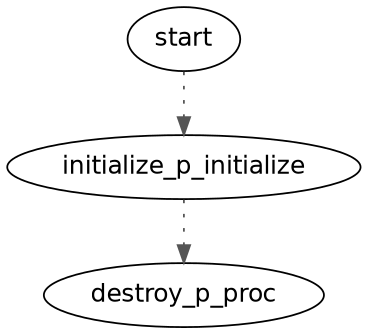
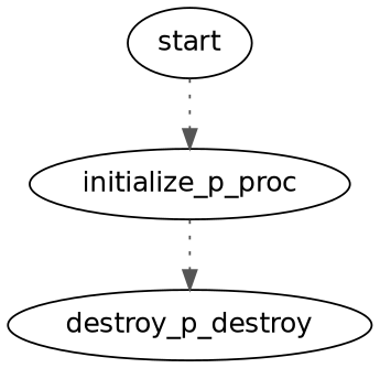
  digraph {
    fontname="DejaVu Sans"
    node [color="#000000" fillcolor="#FFFFFF" fontname="DejaVu Sans" style=filled]
    edge [color="#555555" fontname="DejaVu Sans" style=dotted]
    start
-   initialize_p_proc [label=initialize_p_initialize]
-   destroy_p_proc
+   initialize_p_proc
+   destroy_p_proc [label=destroy_p_destroy]
    start -> initialize_p_proc
    initialize_p_proc -> destroy_p_proc
  }
